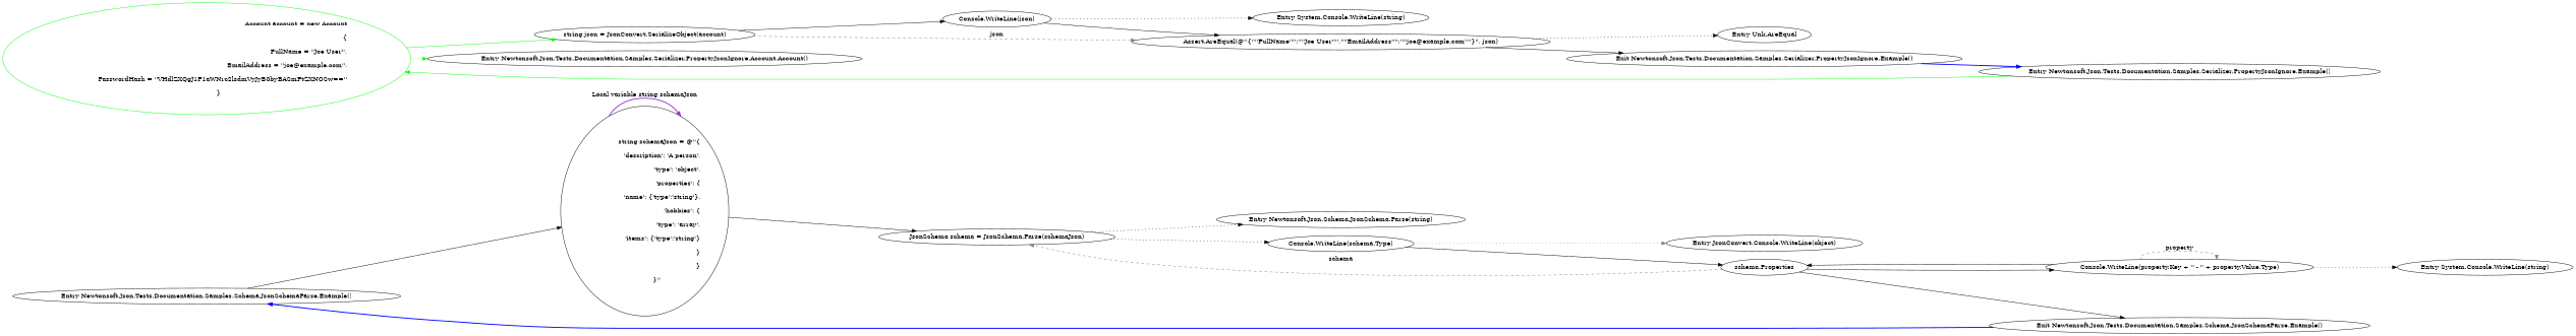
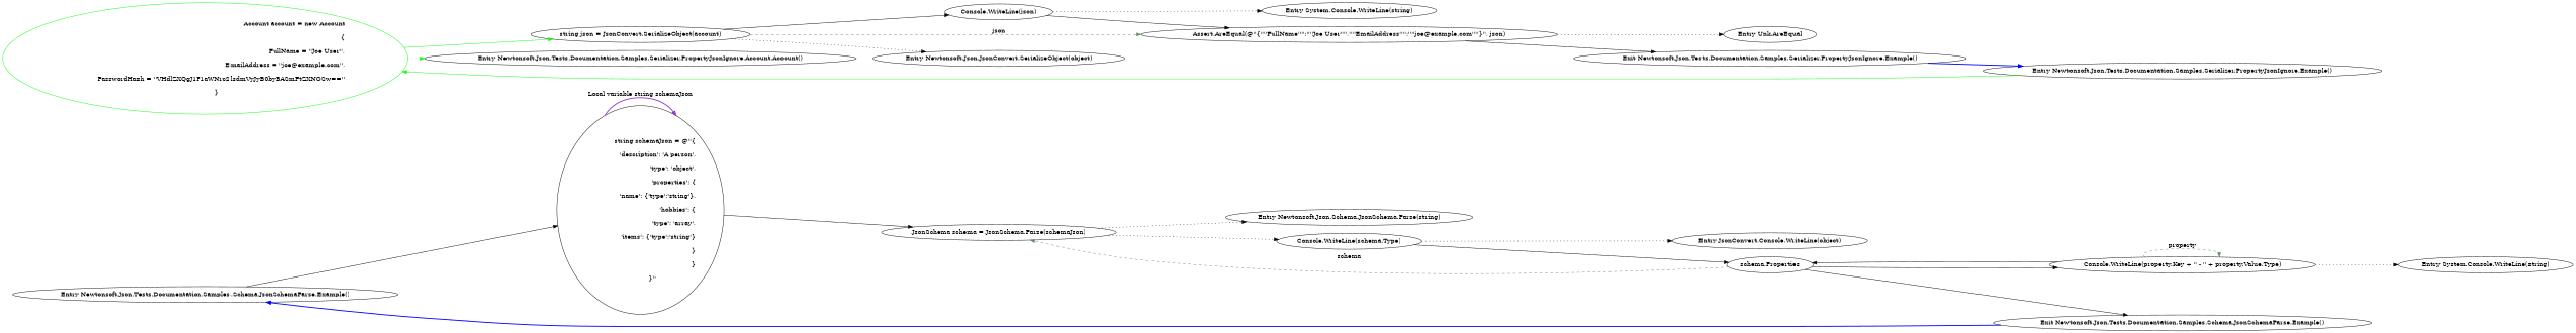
  digraph {
    fontname="DejaVu Serif"
    rankdir=LR
    node [cluster="Newtonsoft.Json.Tests.Documentation.Samples.Schema.JsonSchemaParse.Example()" fontname="DejaVu Serif" span="53-53"]
    edge [fontname="DejaVu Serif" style=solid]
    n1 [label="Entry Newtonsoft.Json.Tests.Documentation.Samples.Schema.JsonSchemaParse.Example()" span="36-36"]
    n2 [label="string schemaJson = @''{\r\n              'description': 'A person',\r\n              'type': 'object',\r\n              'properties': {\r\n                'name': {'type':'string'},\r\n                'hobbies': {\r\n                  'type': 'array',\r\n                  'items': {'type':'string'}\r\n                }\r\n              }\r\n            }''" span="39-49"]
    n3 [label="JsonSchema schema = JsonSchema.Parse(schemaJson)" span="51-51"]
    n4 [label="Console.WriteLine(schema.Type)"]
    n5 [cluster="Newtonsoft.Json.Schema.JsonSchema.Parse(string)" label="Entry Newtonsoft.Json.Schema.JsonSchema.Parse(string)" span="294-294"]
    n6 [label="schema.Properties" span="56-56"]
    n7 [cluster="System.Console.WriteLine(object)" label="Entry JsonConvert.Console.WriteLine(object)" span="0-0"]
    n8 [label="Console.WriteLine(property.Key + '' - '' + property.Value.Type)" span="58-58"]
    n9 [label="Exit Newtonsoft.Json.Tests.Documentation.Samples.Schema.JsonSchemaParse.Example()" span="36-36"]
    n10 [cluster="System.Console.WriteLine(string)" label="Entry System.Console.WriteLine(string)" span="0-0"]
    n11 [cluster="Newtonsoft.Json.Tests.Documentation.Samples.Serializer.PropertyJsonIgnore.Example()" color=green community=0 label="Account account = new Account\r\n            {\r\n                FullName = ''Joe User'',\r\n                EmailAddress = ''joe@example.com'',\r\n                PasswordHash = ''VHdlZXQgJ1F1aWNrc2lsdmVyJyB0byBASmFtZXNOSw==''\r\n            }" span="56-61"]
    n12 [cluster="Newtonsoft.Json.Tests.Documentation.Samples.Serializer.PropertyJsonIgnore.Example()" label="string json = JsonConvert.SerializeObject(account)" span="63-63"]
    n13 [cluster="Newtonsoft.Json.Tests.Documentation.Samples.Serializer.PropertyJsonIgnore.Account.Account()" label="Entry Newtonsoft.Json.Tests.Documentation.Samples.Serializer.PropertyJsonIgnore.Account.Account()" span="42-42"]
    n14 [cluster="Newtonsoft.Json.Tests.Documentation.Samples.Serializer.PropertyJsonIgnore.Example()" label="Console.WriteLine(json)" span="65-65"]
+   n15 [cluster="Newtonsoft.Json.JsonConvert.SerializeObject(object)" label="Entry Newtonsoft.Json.JsonConvert.SerializeObject(object)" span="512-512"]
    n16 [cluster="Newtonsoft.Json.Tests.Documentation.Samples.Serializer.PropertyJsonIgnore.Example()" label="Assert.AreEqual(@''{''''FullName'''':''''Joe User'''',''''EmailAddress'''':''''joe@example.com''''}'', json)" span="69-69"]
    n17 [cluster="Newtonsoft.Json.Tests.Documentation.Samples.Serializer.PropertyJsonIgnore.Example()" label="Entry Newtonsoft.Json.Tests.Documentation.Samples.Serializer.PropertyJsonIgnore.Example()"]
    n18 [cluster="System.Console.WriteLine(string)" label="Entry System.Console.WriteLine(string)" span="0-0"]
    n19 [cluster="Newtonsoft.Json.Tests.Documentation.Samples.Serializer.PropertyJsonIgnore.Example()" label="Exit Newtonsoft.Json.Tests.Documentation.Samples.Serializer.PropertyJsonIgnore.Example()"]
    n20 [cluster="Unk.AreEqual" label="Entry Unk.AreEqual" span=""]
    n1 -> n2
    n2 -> n2 [color=darkorchid label="Local variable string schemaJson" style=bold]
    n2 -> n3
    n3 -> n4 [style=dotted]
    n3 -> n5 [style=dotted]
    n4 -> n6
-   n4 -> n7 [style=dotted color=darkseagreen4]
+   n4 -> n7 [style=dotted]
    n6 -> n3 [color=darkseagreen4 label=schema style=dashed]
    n6 -> n8
    n6 -> n9
    n8 -> n6
    n8 -> n8 [color=darkseagreen4 label=property style=dashed]
    n8 -> n10 [style=dotted]
    n9 -> n1 [color=blue style=bold]
    n11 -> n12 [color=green]
    n11 -> n13 [color=green style=dotted]
    n12 -> n14
+   n12 -> n15 [style=dotted]
    n12 -> n16 [color=darkseagreen4 label=json style=dashed]
    n14 -> n16
    n14 -> n18 [style=dotted]
    n16 -> n19
    n16 -> n20 [style=dotted]
    n17 -> n11 [color=green]
    n19 -> n17 [color=blue style=bold]
  }
